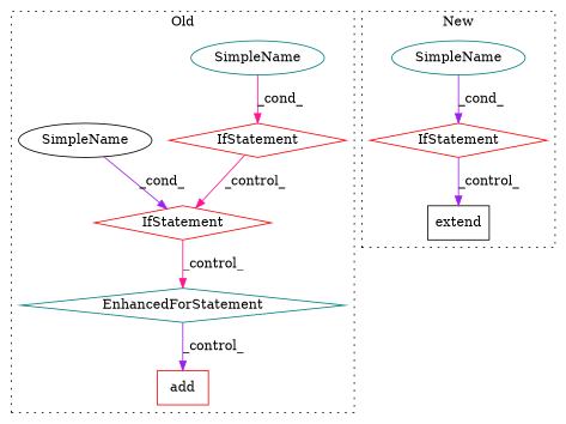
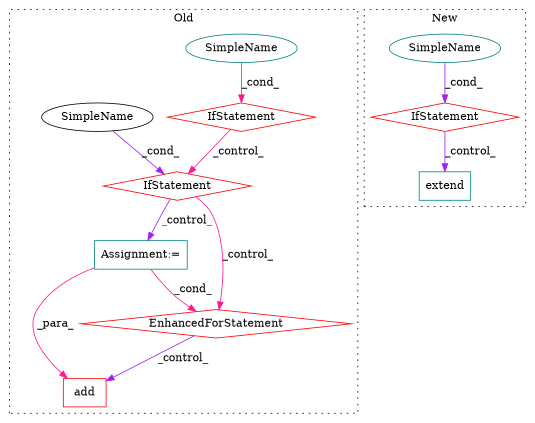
  digraph {
    node [a=25 color=red shape=diamond]
    edge [color=purple]
    n1 [a=32 l="4,1" label=add s="8826,8847" shape=box]
    n2 [l="4,2" label=IfStatement s="8579,8618"]
    n3 [a=42 color=teal label=SimpleName shape=ellipse]
    n4 [l="4,2" label=IfStatement s="8454,8485"]
    n5 [a=42 color=black label=SimpleName shape=ellipse]
-   n7 [a=70 color=teal l="69,2" label=EnhancedForStatement s="8711,8797"]
-   n8 [a=32 color=black l="7,1" label=extend s="10289,10311" shape=box]
+   n6 [a=7 color=teal l="69,2" label="Assignment:=" s="8711,8797" shape=box]
+   n7 [a=70 l="69,2" label=EnhancedForStatement s="8711,8797"]
+   n8 [a=32 color=teal l="7,1" label=extend s="10289,10311" shape=box]
    n9 [l="4,2" label=IfStatement s="9319,9391"]
    n10 [a=42 color=teal label=SimpleName shape=ellipse]
    subgraph cluster_1 {
      label=Old
      style=dotted
      n1
      n2
      n3
      n4
      n5
+     n6
      n7
    }
    subgraph cluster_2 {
      label=New
      style=dotted
      n8
      n9
      n10
    }
+   n2 -> n6 [label=_control_]
    n2 -> n7 [color=deeppink label=_control_]
    n3 -> n4 [color=deeppink label=_cond_]
    n4 -> n2 [color=deeppink label=_control_]
    n5 -> n2 [label=_cond_]
+   n6 -> n1 [color=deeppink label=_para_]
+   n6 -> n7 [color=deeppink label=_cond_]
    n7 -> n1 [label=_control_]
    n9 -> n8 [label=_control_]
    n10 -> n9 [label=_cond_]
  }
